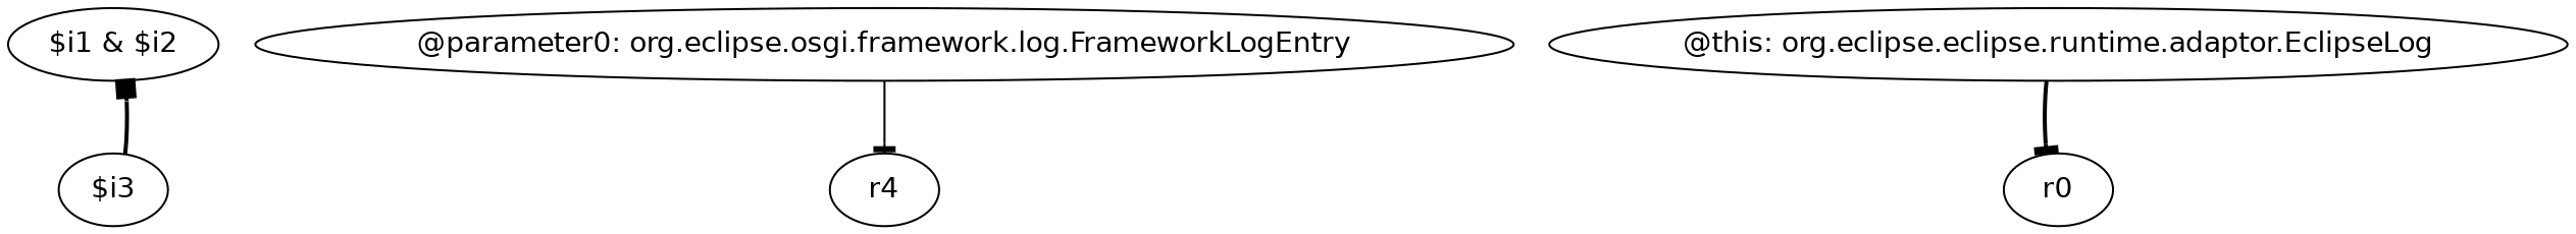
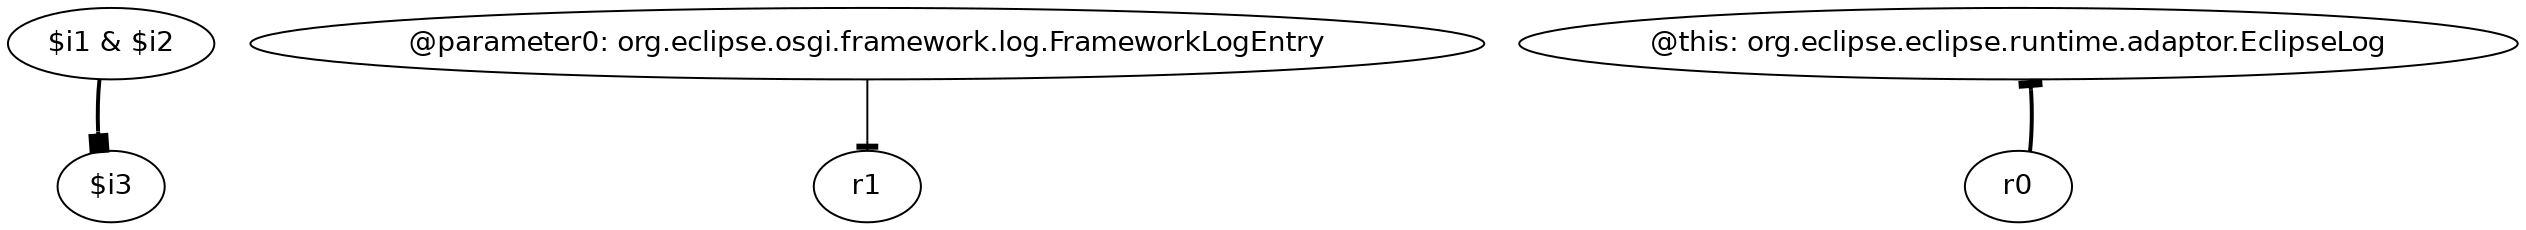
  digraph {
    fontname="DejaVu Sans"
    node [fontname="DejaVu Sans"]
    edge [arrowhead=tee fontname="DejaVu Sans" style=bold]
    n1 [label="$i1 & $i2"]
    n2 [label="$i3"]
    n3 [label="@parameter0: org.eclipse.osgi.framework.log.FrameworkLogEntry"]
-   n4 [label=r4]
+   n4 [label=r1]
    n5 [label="@this: org.eclipse.eclipse.runtime.adaptor.EclipseLog"]
    n6 [label=r0]
-   n2 -> n1 [arrowhead=box]
+   n1 -> n2 [arrowhead=box]
    n3 -> n4 [style=solid]
-   n5 -> n6
+   n6 -> n5
  }
